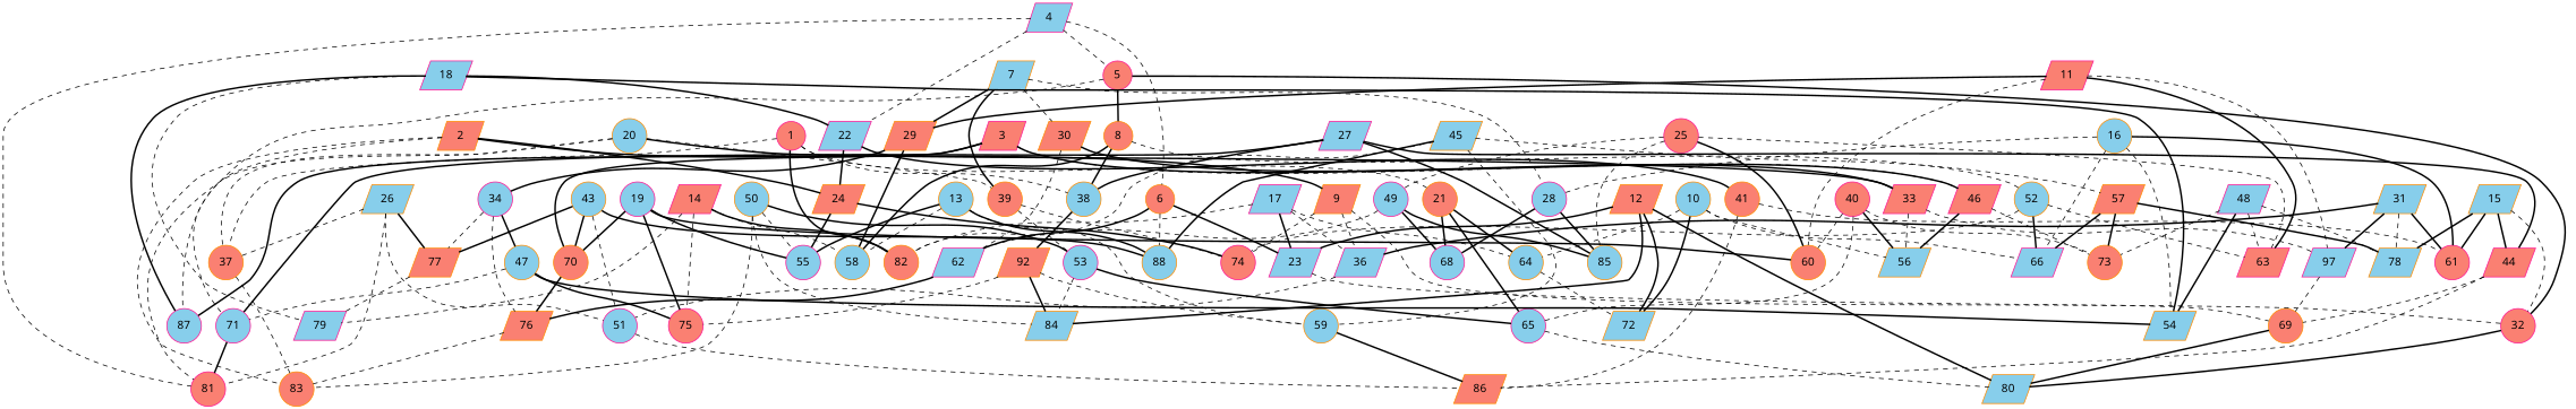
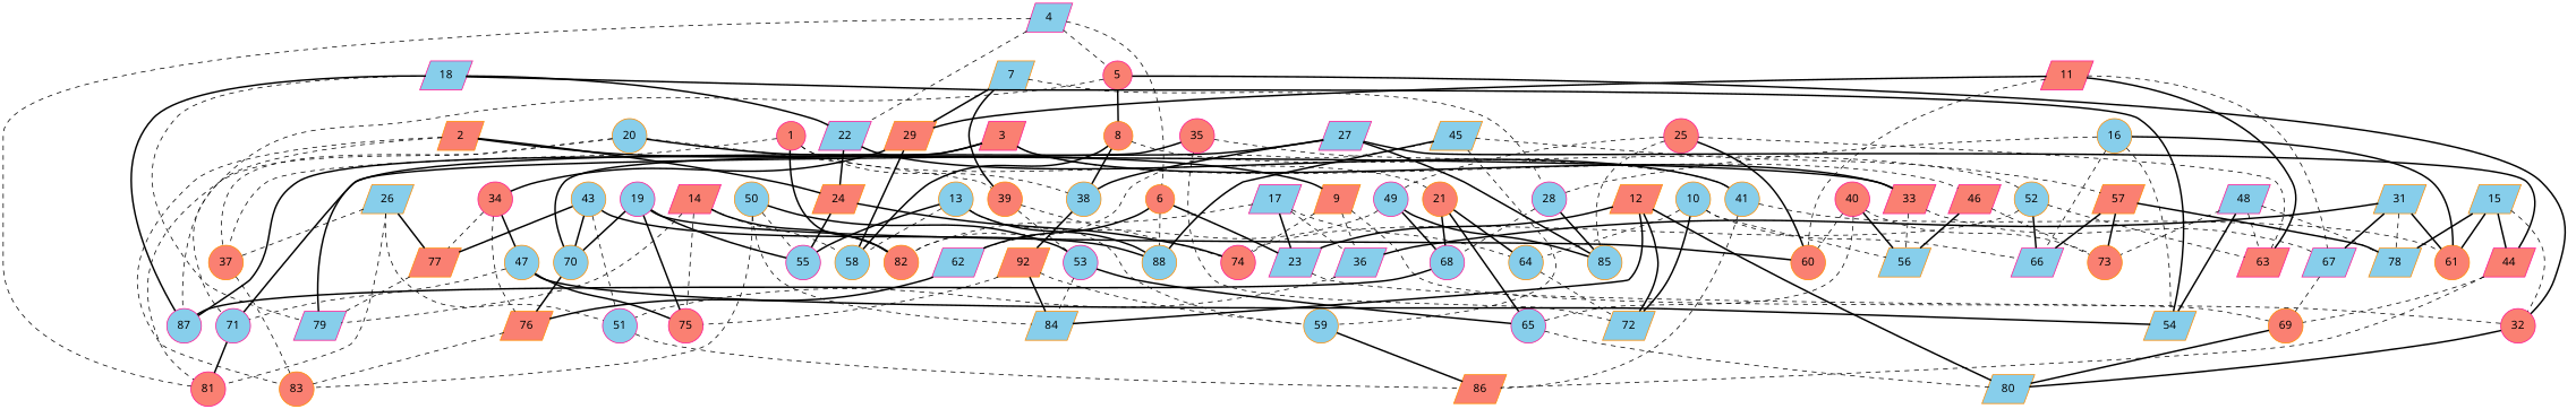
  graph {
    fontname="Noto Sans"
    node [color=darkorange fillcolor=skyblue fontname="Noto Sans" shape=circle style=filled]
    edge [fontname="Noto Sans" style=dashed]
    1 [color=deeppink fillcolor=salmon]
    21 [fillcolor=salmon]
    37 [fillcolor=salmon]
    38
    82 [fillcolor=salmon]
    64
    65 [color=deeppink]
    68 [color=deeppink]
    83 [fillcolor=salmon]
    n10 [fillcolor=salmon label=92 shape=parallelogram]
    2 [fillcolor=salmon shape=parallelogram]
    9 [fillcolor=salmon shape=parallelogram]
    24 [fillcolor=salmon shape=parallelogram]
    87 [color=deeppink]
    36 [color=deeppink shape=parallelogram]
    69 [fillcolor=salmon]
    74 [color=deeppink fillcolor=salmon]
    55 [color=deeppink]
    3 [color=deeppink fillcolor=salmon shape=parallelogram]
    33 [color=deeppink fillcolor=salmon shape=parallelogram]
    46 [color=deeppink fillcolor=salmon shape=parallelogram]
-   70 [fillcolor=salmon]
+   70
    56 [shape=parallelogram]
-   67 [color=deeppink shape=parallelogram label=97]
+   67 [color=deeppink shape=parallelogram]
    73 [fillcolor=salmon]
    76 [fillcolor=salmon shape=parallelogram]
    4 [color=deeppink shape=parallelogram]
    5 [color=deeppink fillcolor=salmon]
    6 [fillcolor=salmon]
    22 [color=deeppink shape=parallelogram]
    81 [color=deeppink fillcolor=salmon]
    8 [fillcolor=salmon]
    32 [color=deeppink fillcolor=salmon]
    71 [color=deeppink]
    23 [color=deeppink shape=parallelogram]
    62 [color=deeppink shape=parallelogram]
    88
-   41 [fillcolor=salmon]
+   41
    52
    58
    80 [shape=parallelogram]
    7 [shape=parallelogram]
    28 [color=deeppink]
    29 [fillcolor=salmon shape=parallelogram]
-   30 [fillcolor=salmon shape=parallelogram]
    39 [fillcolor=salmon]
    85
-   34 [color=deeppink]
+   34 [color=deeppink fillcolor=salmon]
    53 [color=deeppink]
    66 [color=deeppink shape=parallelogram]
    63 [color=deeppink fillcolor=salmon shape=parallelogram]
    51 [color=deeppink]
    10
    72 [shape=parallelogram]
    11 [color=deeppink fillcolor=salmon shape=parallelogram]
    60 [fillcolor=salmon]
    12 [fillcolor=salmon shape=parallelogram]
    84 [shape=parallelogram]
    13
    59
    86 [fillcolor=salmon shape=parallelogram]
    14 [color=deeppink fillcolor=salmon shape=parallelogram]
    75 [color=deeppink fillcolor=salmon]
    79 [color=deeppink shape=parallelogram]
    15 [shape=parallelogram]
    44 [color=deeppink fillcolor=salmon shape=parallelogram]
-   61 [color=deeppink fillcolor=salmon]
+   61 [fillcolor=salmon]
    78 [shape=parallelogram]
    16
    54 [shape=parallelogram]
    17 [color=deeppink shape=parallelogram]
    18 [color=deeppink shape=parallelogram]
    19 [color=deeppink]
    20
    25 [color=deeppink fillcolor=salmon]
    49 [color=deeppink]
    26 [shape=parallelogram]
    77 [fillcolor=salmon shape=parallelogram]
    27 [color=deeppink shape=parallelogram]
    47
+   35 [color=deeppink fillcolor=salmon]
    31 [shape=parallelogram]
    40 [color=deeppink fillcolor=salmon]
    43
    45 [shape=parallelogram]
    57 [fillcolor=salmon shape=parallelogram]
    48 [color=deeppink shape=parallelogram]
    50
    1 -- 21
    1 -- 37
    1 -- 38
    1 -- 82 [style=bold]
    21 -- 64 [style=bold]
    21 -- 65 [style=bold]
    21 -- 68 [style=bold]
    37 -- 83
    38 -- n10 [style=bold]
    64 -- 72
    65 -- 80
+   68 -- 87 [style=bold]
    n10 -- 84 [style=bold]
    n10 -- 59
    n10 -- 75
    2 -- 83
    2 -- 9 [style=bold]
    2 -- 24 [style=bold]
    2 -- 87
    9 -- 36
    9 -- 69
    9 -- 74
    24 -- 74 [style=bold]
    24 -- 55 [style=bold]
    36 -- 51
    69 -- 80 [style=bold]
    3 -- 87 [style=bold]
    3 -- 33 [style=bold]
    3 -- 46
    3 -- 70 [style=bold]
    33 -- 56
    33 -- 67
    46 -- 56 [style=bold]
    46 -- 73
    70 -- 76 [style=bold]
    67 -- 69
    76 -- 83
    4 -- 5
    4 -- 6
    4 -- 22
    4 -- 81
    5 -- 8 [style=bold]
    5 -- 32 [style=bold]
    5 -- 71
    6 -- 23 [style=bold]
    6 -- 62 [style=bold]
    6 -- 88
    22 -- 24 [style=bold]
    22 -- 41 [style=bold]
    8 -- 38 [style=bold]
    8 -- 52
    8 -- 58 [style=bold]
    32 -- 80 [style=bold]
    71 -- 81 [style=bold]
    23 -- 32
    62 -- 76 [style=bold]
    41 -- 86
    41 -- 61
    52 -- 74
    52 -- 66 [style=bold]
    52 -- 63
    7 -- 28
    7 -- 29 [style=bold]
-   7 -- 30
    7 -- 39 [style=bold]
-   28 -- 68 [style=bold]
+   28 -- 68
    28 -- 85 [style=bold]
    29 -- 58 [style=bold]
    29 -- 34 [style=bold]
-   30 -- 46 [style=bold]
-   30 -- 62
    39 -- 74
    39 -- 53
    34 -- 76
    34 -- 77
    34 -- 47 [style=bold]
    53 -- 65 [style=bold]
    53 -- 84
    51 -- 86
    10 -- 64
    10 -- 56
    10 -- 66
    10 -- 72 [style=bold]
    11 -- 67
    11 -- 29 [style=bold]
    11 -- 63 [style=bold]
    11 -- 60
    12 -- 23 [style=bold]
    12 -- 80 [style=bold]
    12 -- 72 [style=bold]
    12 -- 84 [style=bold]
    13 -- 55 [style=bold]
    13 -- 88 [style=bold]
    13 -- 58
    13 -- 59
    59 -- 86 [style=bold]
    14 -- 82 [style=bold]
    14 -- 58
    14 -- 75
    14 -- 79
    15 -- 32
    15 -- 44 [style=bold]
    15 -- 61 [style=bold]
    15 -- 78 [style=bold]
    44 -- 69
    44 -- 86
    16 -- 28
    16 -- 66
    16 -- 61 [style=bold]
    16 -- 54
    17 -- 82
    17 -- 64
    17 -- 36
    17 -- 23 [style=bold]
    18 -- 87 [style=bold]
    18 -- 22 [style=bold]
    18 -- 79
    18 -- 54 [style=bold]
    19 -- 55 [style=bold]
    19 -- 70 [style=bold]
    19 -- 60 [style=bold]
    19 -- 75 [style=bold]
    20 -- 37
    20 -- 33 [style=bold]
    20 -- 81
    20 -- 39
    25 -- 85
    25 -- 63
    25 -- 60 [style=bold]
    25 -- 49
    49 -- 68 [style=bold]
    49 -- 62
    49 -- 85 [style=bold]
    26 -- 37
    26 -- 81
    26 -- 51
    26 -- 77 [style=bold]
    77 -- 79
    27 -- 38 [style=bold]
    27 -- 71 [style=bold]
    27 -- 85 [style=bold]
    27 -- 44 [style=bold]
    47 -- 71
    47 -- 75 [style=bold]
    47 -- 54 [style=bold]
+   35 -- 41
+   35 -- 72
+   35 -- 79 [style=bold]
    31 -- 36 [style=bold]
    31 -- 67 [style=bold]
    31 -- 61 [style=bold]
    31 -- 78
    40 -- 65
    40 -- 56 [style=bold]
    40 -- 73
    40 -- 60
    43 -- 70 [style=bold]
    43 -- 88 [style=bold]
    43 -- 51
    43 -- 77 [style=bold]
    45 -- 82
    45 -- 88 [style=bold]
    45 -- 59
    45 -- 57
    57 -- 73 [style=bold]
    57 -- 66 [style=bold]
    57 -- 78 [style=bold]
    48 -- 73
    48 -- 63
    48 -- 78
    48 -- 54 [style=bold]
    50 -- 83
    50 -- 55
    50 -- 53 [style=bold]
    50 -- 84
  }
